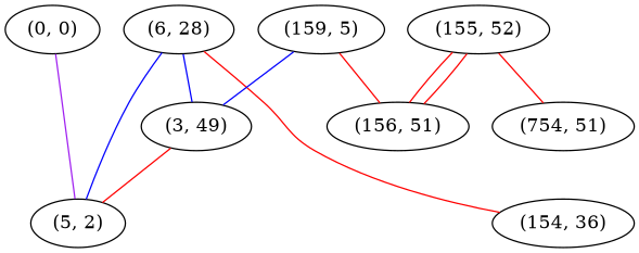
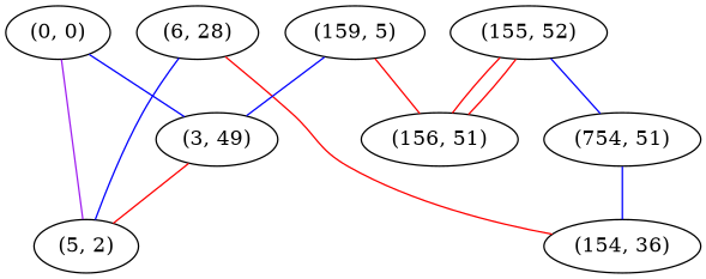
  graph {
    edge [color=red weight=1]
    "(0, 0)"
    "(5, 2)"
    n3 [label="(754, 51)"]
    "(155, 52)"
    "(156, 51)"
    "(154, 36)"
    "(6, 28)"
    "(3, 49)"
    "(159, 5)"
    "(0, 0)" -- "(5, 2)" [color=purple weight=4]
-   "(155, 52)" -- n3
+   n3 -- "(154, 36)" [color=blue weight=3]
+   "(155, 52)" -- n3 [color=blue]
    "(155, 52)" -- "(156, 51)"
    "(155, 52)" -- "(156, 51)"
    "(6, 28)" -- "(5, 2)" [color=blue weight=3]
    "(6, 28)" -- "(154, 36)"
-   "(6, 28)" -- "(3, 49)" [color=blue weight=3]
+   "(0, 0)" -- "(3, 49)" [color=blue weight=3]
    "(3, 49)" -- "(5, 2)"
    "(159, 5)" -- "(156, 51)"
    "(159, 5)" -- "(3, 49)" [color=blue weight=3]
  }
